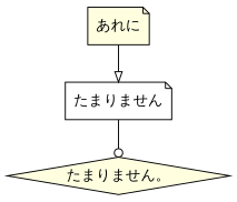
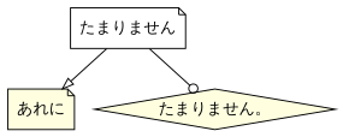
  digraph {
    fontname=Montserrat
    node [fillcolor=lightyellow fontname=Montserrat shape=note style=filled]
    edge [fontname=Montserrat]
    n1 [label="あれに"]
    n2 [fillcolor=white label="たまりません"]
    n3 [label="たまりません。" shape=diamond]
-   n1 -> n2 [arrowhead=onormal]
+   n2 -> n1 [arrowhead=onormal]
    n2 -> n3 [arrowhead=odot]
  }
